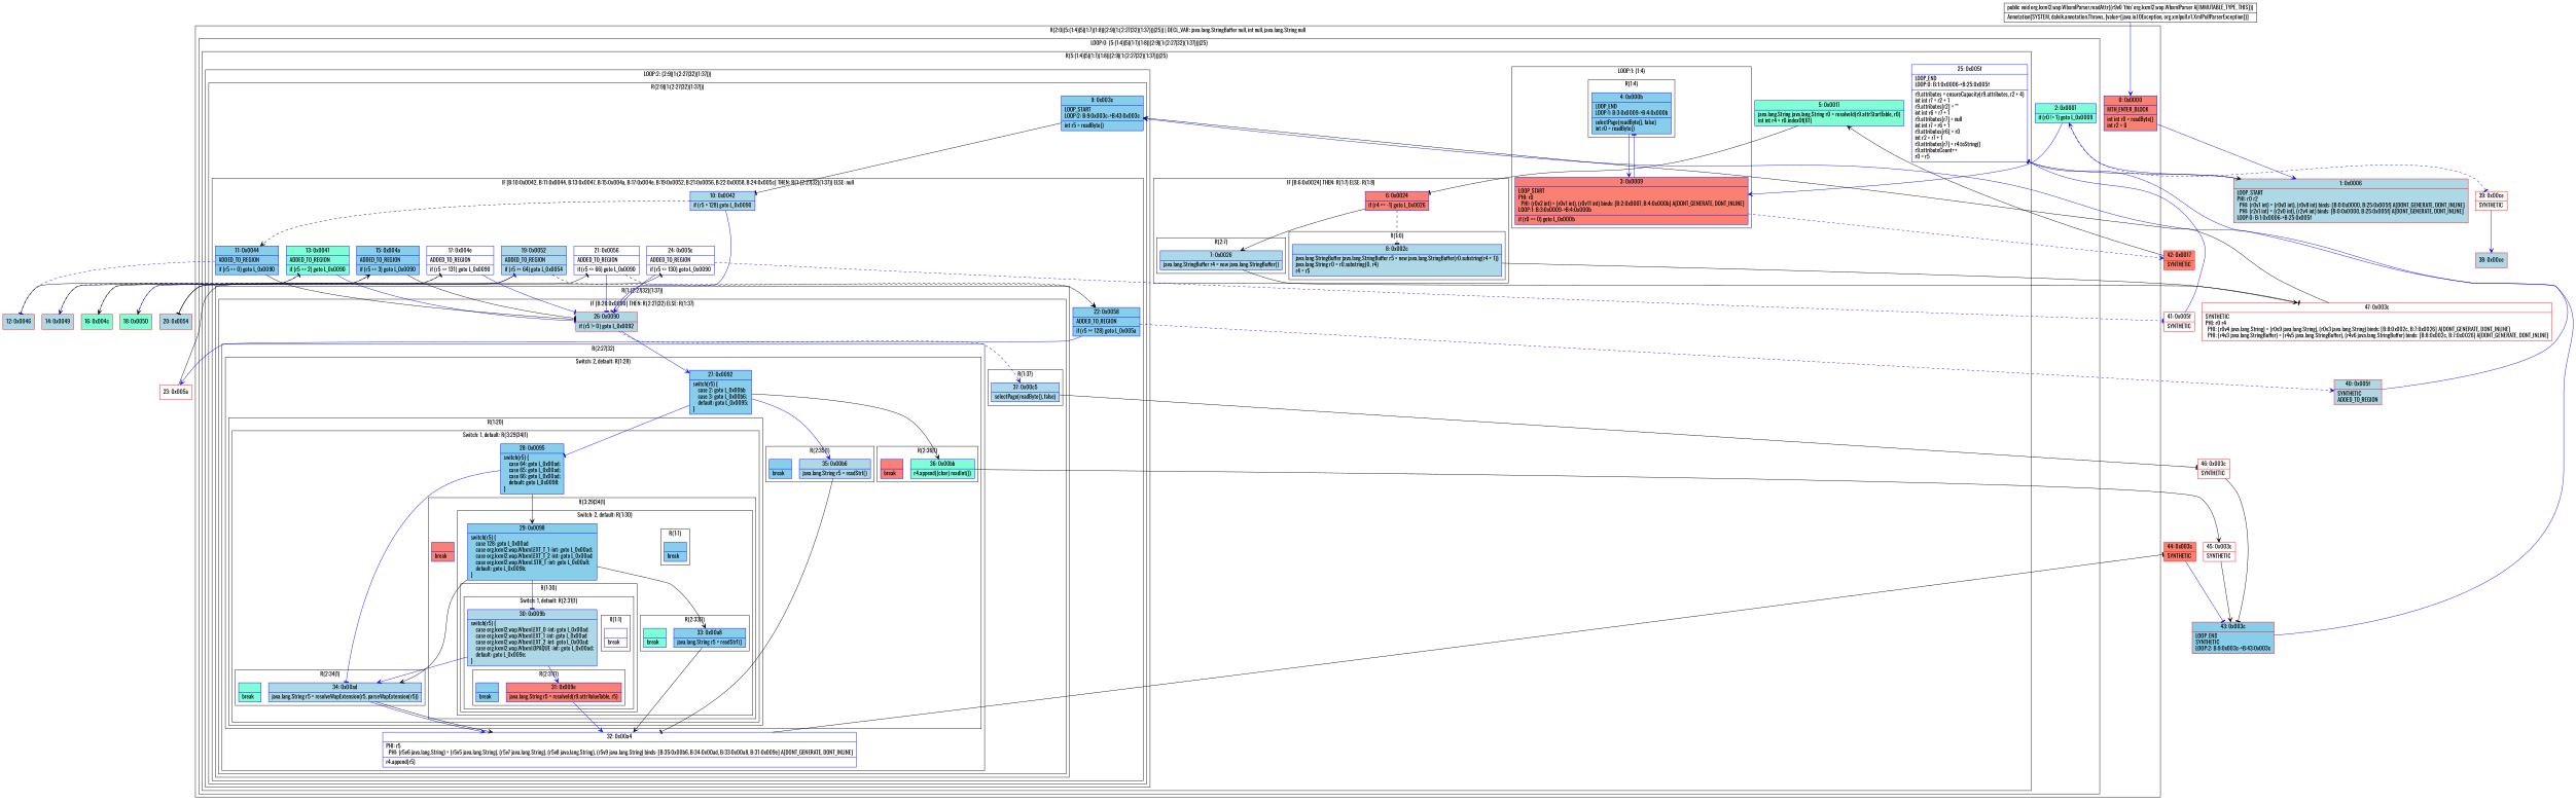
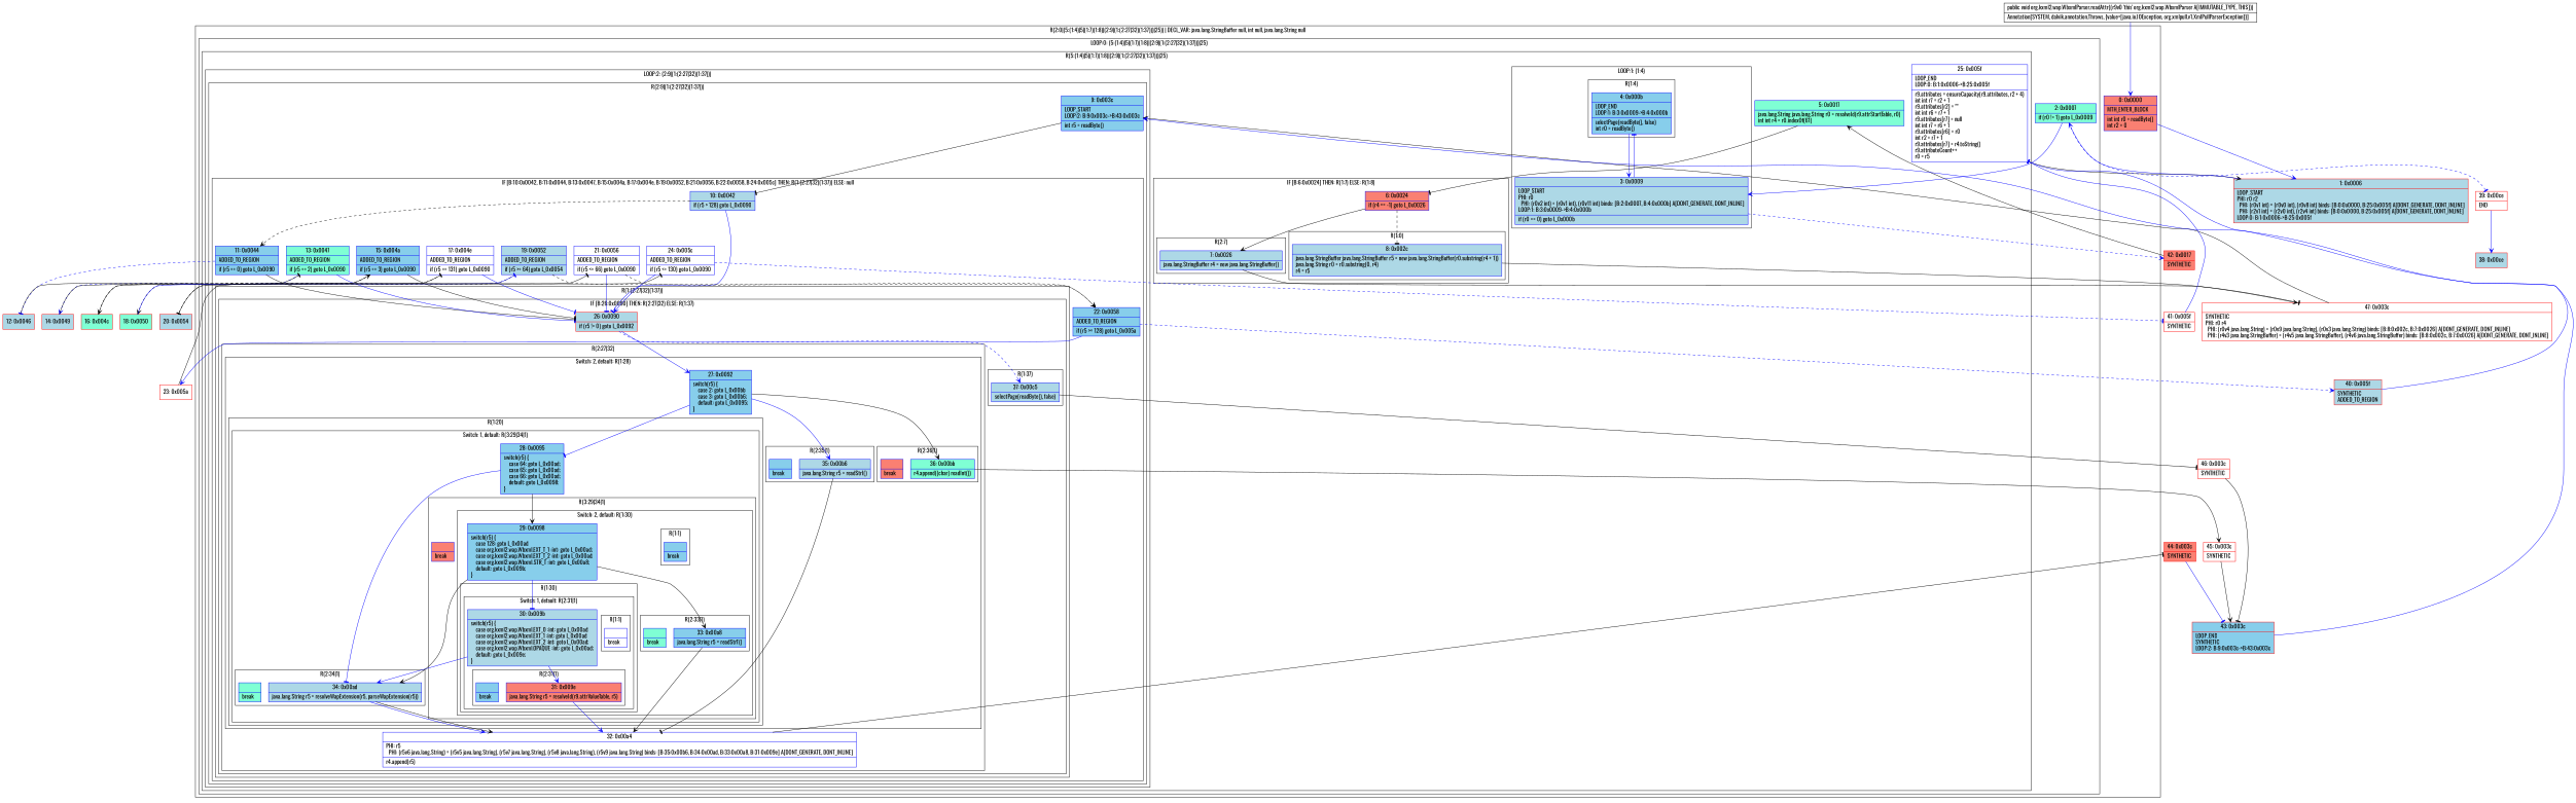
  digraph {
    fontname=Oswald
    node [color=blue fillcolor=lightblue fontname=Oswald shape=record style=filled]
    edge [arrowhead=vee color=blue fontname=Oswald]
    n1 [fillcolor=skyblue label="{4\:\ 0x000b|LOOP_END\lLOOP:1: B:3:0x0009\-\>B:4:0x000b\l|selectPage(readByte(), false)\lint r0 = readByte()\l}"]
-   n2 [fillcolor=salmon label="{3\:\ 0x0009|LOOP_START\lPHI: r0 \l  PHI: (r0v2 int) = (r0v1 int), (r0v11 int) binds: [B:2:0x0007, B:4:0x000b] A[DONT_GENERATE, DONT_INLINE]\lLOOP:1: B:3:0x0009\-\>B:4:0x000b\l|if (r0 == 0) goto L_0x000b\l}"]
+   n2 [label="{3\:\ 0x0009|LOOP_START\lPHI: r0 \l  PHI: (r0v2 int) = (r0v1 int), (r0v11 int) binds: [B:2:0x0007, B:4:0x000b] A[DONT_GENERATE, DONT_INLINE]\lLOOP:1: B:3:0x0009\-\>B:4:0x000b\l|if (r0 == 0) goto L_0x000b\l}"]
    n3 [label="{7\:\ 0x0026|java.lang.StringBuffer r4 = new java.lang.StringBuffer()\l}"]
    n4 [label="{8\:\ 0x002c|java.lang.StringBuffer java.lang.StringBuffer r5 = new java.lang.StringBuffer(r0.substring(r4 + 1))\ljava.lang.String r0 = r0.substring(0, r4)\lr4 = r5\l}"]
    n5 [fillcolor=salmon label="{6\:\ 0x0024|if (r4 == \-1) goto L_0x0026\l}"]
    n6 [fillcolor=aquamarine label="{36\:\ 0x00bb|r4.append((char) readInt())\l}"]
    n7 [fillcolor=salmon label="{|break\l}"]
    n8 [label="{35\:\ 0x00b6|java.lang.String r5 = readStrI()\l}"]
    n9 [fillcolor=skyblue label="{|break\l}"]
    n10 [label="{34\:\ 0x00ad|java.lang.String r5 = resolveWapExtension(r5, parseWapExtension(r5))\l}"]
    n11 [fillcolor=aquamarine label="{|break\l}"]
    n12 [fillcolor=skyblue label="{|break\l}"]
    n13 [fillcolor=skyblue label="{33\:\ 0x00a8|java.lang.String r5 = readStrT()\l}"]
    n14 [fillcolor=aquamarine label="{|break\l}"]
    n15 [fillcolor=white label="{|break\l}"]
    n16 [fillcolor=salmon label="{31\:\ 0x009e|java.lang.String r5 = resolveId(r9.attrValueTable, r5)\l}"]
    n17 [fillcolor=skyblue label="{|break\l}"]
    n18 [label="{30\:\ 0x009b|switch(r5) \{\l    case org.kxml2.wap.Wbxml.EXT_0 :int: goto L_0x00ad;\l    case org.kxml2.wap.Wbxml.EXT_1 :int: goto L_0x00ad;\l    case org.kxml2.wap.Wbxml.EXT_2 :int: goto L_0x00ad;\l    case org.kxml2.wap.Wbxml.OPAQUE :int: goto L_0x00ad;\l    default: goto L_0x009e;\l\}\l}"]
    n19 [fillcolor=skyblue label="{29\:\ 0x0098|switch(r5) \{\l    case 128: goto L_0x00ad;\l    case org.kxml2.wap.Wbxml.EXT_T_1 :int: goto L_0x00ad;\l    case org.kxml2.wap.Wbxml.EXT_T_2 :int: goto L_0x00ad;\l    case org.kxml2.wap.Wbxml.STR_T :int: goto L_0x00a8;\l    default: goto L_0x009b;\l\}\l}"]
    n20 [fillcolor=salmon label="{|break\l}"]
    n21 [fillcolor=skyblue label="{28\:\ 0x0095|switch(r5) \{\l    case 64: goto L_0x00ad;\l    case 65: goto L_0x00ad;\l    case 66: goto L_0x00ad;\l    default: goto L_0x0098;\l\}\l}"]
    n22 [fillcolor=skyblue label="{27\:\ 0x0092|switch(r5) \{\l    case 2: goto L_0x00bb;\l    case 3: goto L_0x00b6;\l    default: goto L_0x0095;\l\}\l}"]
    n23 [fillcolor=white label="{32\:\ 0x00a4|PHI: r5 \l  PHI: (r5v6 java.lang.String) = (r5v5 java.lang.String), (r5v7 java.lang.String), (r5v8 java.lang.String), (r5v9 java.lang.String) binds: [B:35:0x00b6, B:34:0x00ad, B:33:0x00a8, B:31:0x009e] A[DONT_GENERATE, DONT_INLINE]\l|r4.append(r5)\l}"]
    n24 [label="{37\:\ 0x00c5|selectPage(readByte(), false)\l}"]
    n25 [color=red label="{26\:\ 0x0090|if (r5 != 0) goto L_0x0092\l}"]
    n26 [label="{10\:\ 0x0042|if (r5 \> 128) goto L_0x0090\l}"]
    n27 [fillcolor=skyblue label="{11\:\ 0x0044|ADDED_TO_REGION\l|if (r5 == 0) goto L_0x0090\l}"]
    n28 [fillcolor=aquamarine label="{13\:\ 0x0047|ADDED_TO_REGION\l|if (r5 == 2) goto L_0x0090\l}"]
    n29 [fillcolor=skyblue label="{15\:\ 0x004a|ADDED_TO_REGION\l|if (r5 == 3) goto L_0x0090\l}"]
    n30 [fillcolor=white label="{17\:\ 0x004e|ADDED_TO_REGION\l|if (r5 == 131) goto L_0x0090\l}"]
    n31 [label="{19\:\ 0x0052|ADDED_TO_REGION\l|if (r5 \>= 64) goto L_0x0054\l}"]
    n32 [fillcolor=white label="{21\:\ 0x0056|ADDED_TO_REGION\l|if (r5 \<= 66) goto L_0x0090\l}"]
    n33 [fillcolor=skyblue label="{22\:\ 0x0058|ADDED_TO_REGION\l|if (r5 \>= 128) goto L_0x005a\l}"]
    n34 [fillcolor=white label="{24\:\ 0x005c|ADDED_TO_REGION\l|if (r5 \<= 130) goto L_0x0090\l}"]
    n35 [fillcolor=skyblue label="{9\:\ 0x003c|LOOP_START\lLOOP:2: B:9:0x003c\-\>B:43:0x003c\l|int r5 = readByte()\l}"]
    n36 [fillcolor=aquamarine label="{5\:\ 0x0017|java.lang.String java.lang.String r0 = resolveId(r9.attrStartTable, r0)\lint int r4 = r0.indexOf(61)\l}"]
    n37 [fillcolor=white label="{25\:\ 0x005f|LOOP_END\lLOOP:0: B:1:0x0006\-\>B:25:0x005f\l|r9.attributes = ensureCapacity(r9.attributes, r2 + 4)\lint int r7 = r2 + 1\lr9.attributes[r2] = \"\"\lint int r6 = r7 + 1\lr9.attributes[r7] = null\lint int r7 = r6 + 1\lr9.attributes[r6] = r0\lint r2 = r7 + 1\lr9.attributes[r7] = r4.toString()\lr9.attributeCount++\lr0 = r5\l}"]
    n38 [fillcolor=aquamarine label="{2\:\ 0x0007|if (r0 != 1) goto L_0x0009\l}"]
    n39 [fillcolor=salmon label="{0\:\ 0x0000|MTH_ENTER_BLOCK\l|int int r0 = readByte()\lint r2 = 0\l}"]
    n40 [color=red fillcolor=salmon label="{42\:\ 0x0017|SYNTHETIC\l}"]
    n41 [color=red fillcolor=white label="{47\:\ 0x003c|SYNTHETIC\lPHI: r0 r4 \l  PHI: (r0v4 java.lang.String) = (r0v9 java.lang.String), (r0v3 java.lang.String) binds: [B:8:0x002c, B:7:0x0026] A[DONT_GENERATE, DONT_INLINE]\l  PHI: (r4v3 java.lang.StringBuffer) = (r4v5 java.lang.StringBuffer), (r4v6 java.lang.StringBuffer) binds: [B:8:0x002c, B:7:0x0026] A[DONT_GENERATE, DONT_INLINE]\l}"]
    n42 [color=red fillcolor=white label="{45\:\ 0x003c|SYNTHETIC\l}"]
    n43 [color=red fillcolor=salmon label="{44\:\ 0x003c|SYNTHETIC\l}"]
    n44 [color=red fillcolor=white label="{46\:\ 0x003c|SYNTHETIC\l}"]
    n45 [color=red label="{12\:\ 0x0046}"]
    n46 [color=red label="{14\:\ 0x0049}"]
    n47 [color=red fillcolor=aquamarine label="{16\:\ 0x004c}"]
    n48 [color=red fillcolor=aquamarine label="{18\:\ 0x0050}"]
    n49 [color=red label="{20\:\ 0x0054}"]
    n50 [color=red fillcolor=white label="{23\:\ 0x005a}"]
    n51 [color=red label="{40\:\ 0x005f|SYNTHETIC\lADDED_TO_REGION\l}"]
    n52 [color=red fillcolor=white label="{41\:\ 0x005f|SYNTHETIC\l}"]
    n53 [color=red label="{1\:\ 0x0006|LOOP_START\lPHI: r0 r2 \l  PHI: (r0v1 int) = (r0v0 int), (r0v8 int) binds: [B:0:0x0000, B:25:0x005f] A[DONT_GENERATE, DONT_INLINE]\l  PHI: (r2v1 int) = (r2v0 int), (r2v4 int) binds: [B:0:0x0000, B:25:0x005f] A[DONT_GENERATE, DONT_INLINE]\lLOOP:0: B:1:0x0006\-\>B:25:0x005f\l}"]
-   n54 [color=red fillcolor=white label="{39\:\ 0x00ce|SYNTHETIC\l}"]
+   n54 [color=red fillcolor=white label="{39\:\ 0x00ce|END\l}"]
    n55 [color=red label="{38\:\ 0x00ce}"]
    n56 [color=red fillcolor=skyblue label="{43\:\ 0x003c|LOOP_END\lSYNTHETIC\lLOOP:2: B:9:0x003c\-\>B:43:0x003c\l}"]
    n57 [fillcolor=white label="{public void org.kxml2.wap.WbxmlParser.readAttr((r9v0 'this' org.kxml2.wap.WbxmlParser A[IMMUTABLE_TYPE, THIS]))  | Annotation[SYSTEM, dalvik.annotation.Throws, \{value=[java.io.IOException, org.xmlpull.v1.XmlPullParserException]\}]\l}" color=""]
    subgraph cluster_1 {
      label="R(2:0|(5:(1:4)|5|(1:7)(1:8)|(2:9|(1:(2:27|32)(1:37)))|25)) | DECL_VAR: java.lang.StringBuffer null, int null, java.lang.String null\l"
      n39
      subgraph cluster_2 {
        label="LOOP:0: (5:(1:4)|5|(1:7)(1:8)|(2:9|(1:(2:27|32)(1:37)))|25)"
        n38
        subgraph cluster_3 {
          label="R(5:(1:4)|5|(1:7)(1:8)|(2:9|(1:(2:27|32)(1:37)))|25)"
          n36
          n37
          subgraph cluster_4 {
            label="LOOP:1: (1:4)"
            n2
            subgraph cluster_5 {
              label="R(1:4)"
              n1
            }
          }
          subgraph cluster_6 {
            label="IF [B:6:0x0024] THEN: R(1:7) ELSE: R(1:8)"
            n5
            subgraph cluster_7 {
              label="R(2:7)"
              n3
            }
            subgraph cluster_8 {
              label="R(1:0)"
              n4
            }
          }
          subgraph cluster_9 {
            label="LOOP:2: (2:9|(1:(2:27|32)(1:37)))"
            subgraph cluster_10 {
              label="R(2:9|(1:(2:27|32)(1:37)))"
              n35
              subgraph cluster_11 {
                label="IF [B:10:0x0042, B:11:0x0044, B:13:0x0047, B:15:0x004a, B:17:0x004e, B:19:0x0052, B:21:0x0056, B:22:0x0058, B:24:0x005c] THEN: R(1:(2:27|32)(1:37)) ELSE: null"
                n26
                n27
                n28
                n29
                n30
                n31
                n32
                n33
                n34
                subgraph cluster_12 {
                  label="R(1:(2:27|32)(1:37))"
                  subgraph cluster_13 {
                    label="IF [B:26:0x0090] THEN: R(2:27|32) ELSE: R(1:37)"
                    n25
                    subgraph cluster_14 {
                      label="R(2:27|32)"
                      n23
                      subgraph cluster_15 {
                        label="Switch: 2, default: R(1:28)"
                        n22
                        subgraph cluster_16 {
                          label="R(2:36|1)"
                          n6
                          n7
                        }
                        subgraph cluster_17 {
                          label="R(2:35|1)"
                          n8
                          n9
                        }
                        subgraph cluster_18 {
                          label="R(1:20)"
                          subgraph cluster_19 {
                            label="Switch: 1, default: R(3:29|34|1)"
                            n21
                            subgraph cluster_20 {
                              label="R(2:34|1)"
                              n10
                              n11
                            }
                            subgraph cluster_21 {
                              label="R(3:29|34|1)"
                              n20
                              subgraph cluster_22 {
                                label="Switch: 2, default: R(1:30)"
                                n19
                                subgraph cluster_23 {
                                  label="R(1:1)"
                                  n12
                                }
                                subgraph cluster_24 {
                                  label="R(2:33|1)"
                                  n13
                                  n14
                                }
                                subgraph cluster_25 {
                                  label="R(1:30)"
                                  subgraph cluster_26 {
                                    label="Switch: 1, default: R(2:31|1)"
                                    n18
                                    subgraph cluster_27 {
                                      label="R(1:1)"
                                      n15
                                    }
                                    subgraph cluster_28 {
                                      label="R(2:31|1)"
                                      n16
                                      n17
                                    }
                                  }
                                }
                              }
                            }
                          }
                        }
                      }
                    }
                    subgraph cluster_29 {
                      label="R(1:37)"
                      n24
                    }
                  }
                }
              }
            }
          }
        }
      }
    }
    n1 -> n2
    n2 -> n1 [arrowhead=tee]
    n2 -> n40 [style=dashed]
    n3 -> n41 [arrowhead=tee color=black]
    n4 -> n41 [color=black]
    n5 -> n3 [color=black]
    n5 -> n4 [arrowhead=tee color=black style=dashed]
    n6 -> n42 [color=black]
    n8 -> n23 [arrowhead=tee color=black]
    n10 -> n23
    n10 -> n23 [color=black]
    n13 -> n23 [color=black]
    n16 -> n23
    n18 -> n10
    n18 -> n16
    n19 -> n10 [color=black]
    n19 -> n13 [color=black]
    n19 -> n18 [arrowhead=tee]
    n21 -> n10 [arrowhead=tee]
    n21 -> n19 [color=black]
    n22 -> n6 [color=black]
    n22 -> n8
    n22 -> n21 [arrowhead=tee]
    n23 -> n43 [arrowhead=tee color=black]
    n24 -> n44 [arrowhead=tee color=black]
    n25 -> n22
    n25 -> n24 [style=dashed]
    n26 -> n25 [arrowhead=tee]
    n26 -> n27 [color=black style=dashed]
    n27 -> n25 [arrowhead=tee color=black]
    n27 -> n45 [arrowhead=tee style=dashed]
    n28 -> n25 [arrowhead=tee]
    n28 -> n46 [style=dashed]
    n29 -> n25 [arrowhead=tee color=black]
    n29 -> n47 [color=black style=dashed]
    n30 -> n25 [arrowhead=tee]
    n30 -> n48 [color=black style=dashed]
    n31 -> n33 [color=black style=dashed]
-   n31 -> n49 [arrowhead=tee color=black]
+   n31 -> n49 [arrowhead=tee color=black style=dashed]
    n32 -> n25 [arrowhead=tee]
    n32 -> n33 [color=black style=dashed]
    n33 -> n50
    n33 -> n51 [style=dashed]
    n34 -> n25
    n34 -> n52 [arrowhead=tee style=dashed]
    n35 -> n26 [arrowhead=tee color=black]
    n36 -> n5 [arrowhead=tee color=black]
    n37 -> n53 [color=black]
    n38 -> n2
    n38 -> n54 [arrowhead=tee style=dashed]
    n39 -> n53
    n40 -> n36 [color=black]
    n41 -> n35 [color=black]
    n42 -> n56 [color=black]
    n43 -> n56 [arrowhead=tee]
    n44 -> n56 [arrowhead=tee color=black]
    n45 -> n28 [arrowhead=tee color=black]
    n46 -> n29 [color=black]
    n47 -> n30 [arrowhead=tee color=black]
    n48 -> n31 [arrowhead=tee]
    n49 -> n32 [arrowhead=tee color=black]
    n50 -> n34 [arrowhead=tee color=black]
    n51 -> n37 [arrowhead=tee]
    n52 -> n37 [arrowhead=tee]
    n53 -> n38
    n54 -> n55
    n56 -> n35
    n57 -> n39
  }
